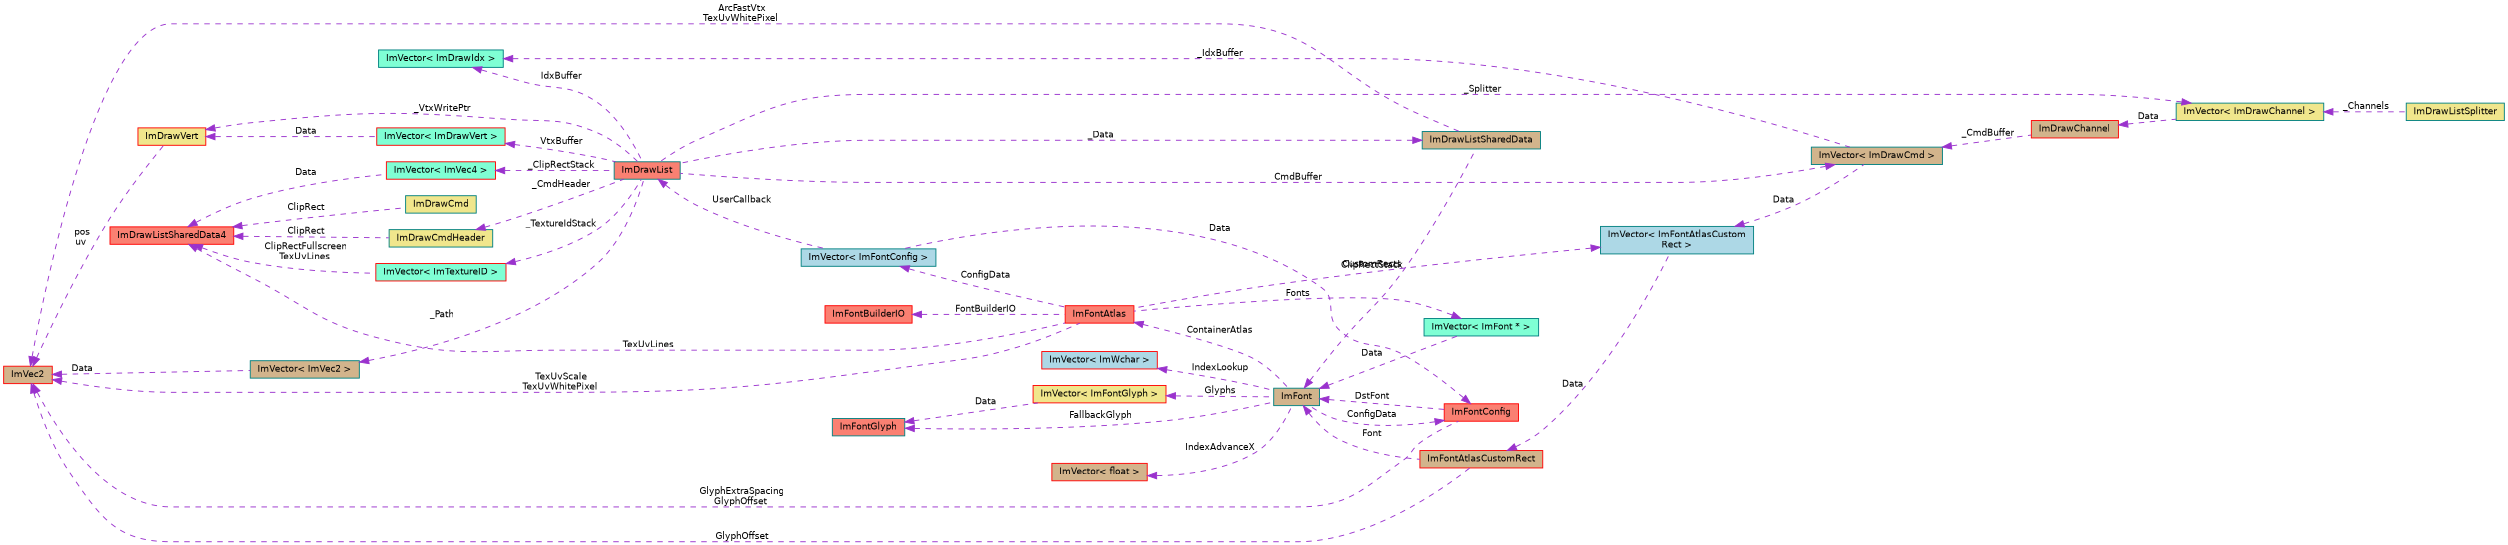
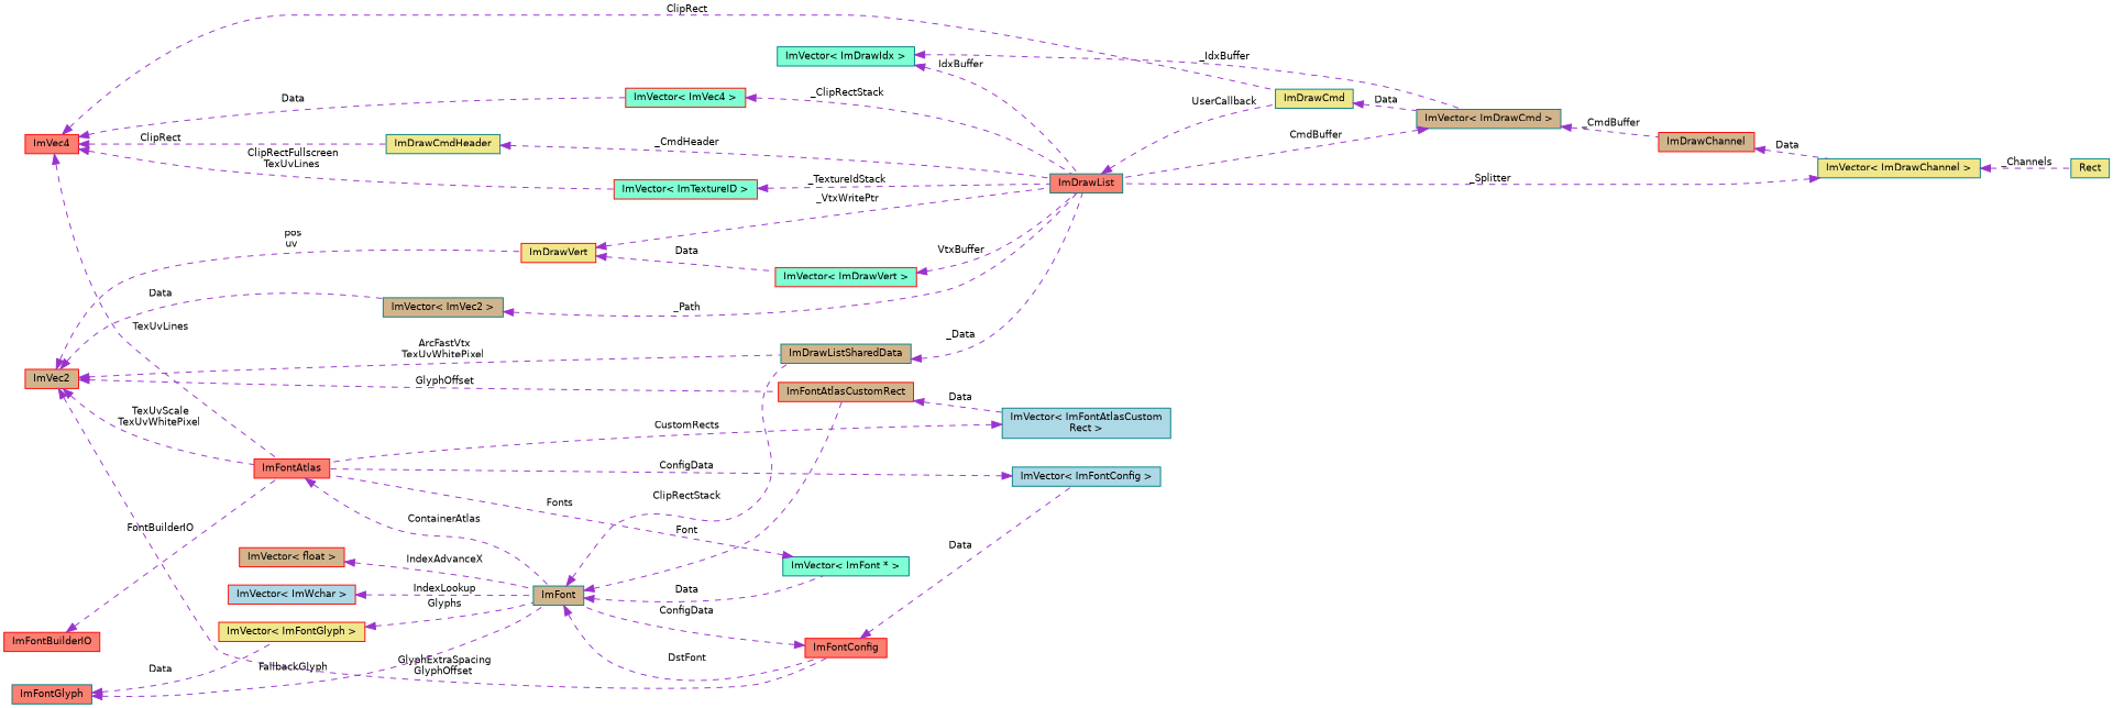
  digraph {
    rankdir=LR
    node [color=teal fillcolor=tan fontname=Helvetica fontsize=10 shape=box style=filled]
    edge [color=darkorchid3 dir=back fontname=Helvetica fontsize=10 labelfontname=Helvetica labelfontsize=10 style=dashed]
    n1 [fillcolor=salmon fontcolor=black height=0.2 label=ImDrawList width=0.4]
    n2 [fillcolor=khaki height=0.2 label=ImDrawCmd width=0.4]
    n3 [height=0.2 label="ImVector\< ImDrawCmd \>" width=0.4]
    n4 [color=red height=0.2 label=ImDrawChannel width=0.4]
    n5 [fillcolor=khaki height=0.2 label="ImVector\< ImDrawChannel \>" width=0.4]
-   n6 [color=red fillcolor=salmon height=0.2 label=ImDrawListSharedData4 width=0.4]
+   n6 [color=red fillcolor=salmon height=0.2 label=ImVec4 width=0.4]
    n7 [color=red fillcolor=salmon height=0.2 label=ImFontAtlas width=0.4]
    n8 [color=red fillcolor=aquamarine height=0.2 label="ImVector\< ImVec4 \>" width=0.4]
    n9 [fillcolor=khaki height=0.2 label=ImDrawCmdHeader width=0.4]
    n10 [color=red fillcolor=aquamarine height=0.2 label="ImVector\< ImTextureID \>" width=0.4]
    n11 [height=0.2 label=ImDrawListSharedData width=0.4]
    n12 [height=0.2 label=ImFont width=0.4]
    n13 [fillcolor=aquamarine height=0.2 label="ImVector\< ImDrawIdx \>" width=0.4]
    n14 [color=red fillcolor=aquamarine height=0.2 label="ImVector\< ImDrawVert \>" width=0.4]
    n15 [color=red fillcolor=khaki height=0.2 label=ImDrawVert width=0.4]
    n16 [color=red height=0.2 label=ImVec2 width=0.4]
    n17 [color=red height=0.2 label=ImFontAtlasCustomRect width=0.4]
    n18 [color=red fillcolor=salmon height=0.2 label=ImFontConfig width=0.4]
    n19 [height=0.2 label="ImVector\< ImVec2 \>" width=0.4]
    n20 [fillcolor=lightblue height=0.2 label="ImVector\< ImFontAtlasCustom\lRect \>" width=0.4]
    n21 [fillcolor=lightblue height=0.2 label="ImVector\< ImFontConfig \>" width=0.4]
    n22 [fillcolor=aquamarine height=0.2 label="ImVector\< ImFont * \>" width=0.4]
    n23 [color=red height=0.2 label="ImVector\< float \>" width=0.4]
    n24 [color=red fillcolor=lightblue height=0.2 label="ImVector\< ImWchar \>" width=0.4]
    n25 [color=red fillcolor=khaki height=0.2 label="ImVector\< ImFontGlyph \>" width=0.4]
    n26 [fillcolor=salmon height=0.2 label=ImFontGlyph width=0.4]
    n27 [color=red fillcolor=salmon height=0.2 label=ImFontBuilderIO width=0.4]
-   n28 [fillcolor=khaki height=0.2 label=ImDrawListSplitter width=0.4]
-   n1 -> n21 [label=" UserCallback"]
-   n20 -> n3 [label=" Data"]
+   n28 [fillcolor=khaki height=0.2 label=Rect width=0.4]
+   n1 -> n2 [label=" UserCallback"]
+   n2 -> n3 [label=" Data"]
    n3 -> n1 [label=" CmdBuffer"]
    n3 -> n4 [label=" _CmdBuffer"]
    n4 -> n5 [label=" Data"]
    n5 -> n1 [label=" _Splitter"]
    n5 -> n28 [label=" _Channels"]
    n6 -> n2 [label=" ClipRect"]
    n6 -> n7 [label=" TexUvLines"]
    n6 -> n8 [label=" Data"]
    n6 -> n9 [label=" ClipRect"]
    n6 -> n10 [label=" ClipRectFullscreen\nTexUvLines"]
    n7 -> n12 [label=" ContainerAtlas"]
    n8 -> n1 [label=" _ClipRectStack"]
    n9 -> n1 [label=" _CmdHeader"]
    n10 -> n1 [label=" _TextureIdStack"]
    n11 -> n1 [label=" _Data"]
    n12 -> n11 [label=" ClipRectStack"]
    n12 -> n17 [label=" Font"]
    n12 -> n18 [label=" DstFont"]
    n12 -> n22 [label=" Data"]
    n13 -> n1 [label=" IdxBuffer"]
    n13 -> n3 [label=" _IdxBuffer"]
    n14 -> n1 [label=" VtxBuffer"]
    n15 -> n1 [label=" _VtxWritePtr"]
    n15 -> n14 [label=" Data"]
    n16 -> n7 [label=" TexUvScale\nTexUvWhitePixel"]
    n16 -> n11 [label=" ArcFastVtx\nTexUvWhitePixel"]
    n16 -> n15 [label=" pos\nuv"]
    n16 -> n17 [label=" GlyphOffset"]
    n16 -> n18 [label=" GlyphExtraSpacing\nGlyphOffset"]
    n16 -> n19 [label=" Data"]
    n17 -> n20 [label=" Data"]
    n18 -> n12 [label=" ConfigData"]
    n18 -> n21 [label=" Data"]
    n19 -> n1 [label=" _Path"]
    n20 -> n7 [label=" CustomRects"]
    n21 -> n7 [label=" ConfigData"]
    n22 -> n7 [label=" Fonts"]
    n23 -> n12 [label=" IndexAdvanceX"]
    n24 -> n12 [label=" IndexLookup"]
    n25 -> n12 [label=" Glyphs"]
    n26 -> n12 [label=" FallbackGlyph"]
    n26 -> n25 [label=" Data"]
    n27 -> n7 [label=" FontBuilderIO"]
  }
